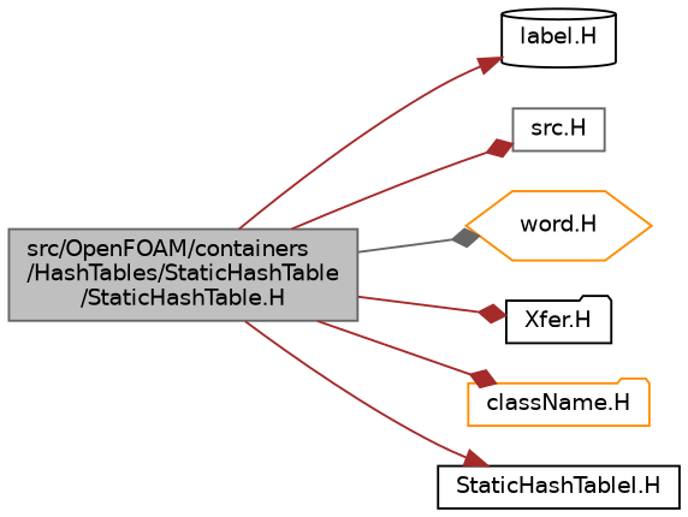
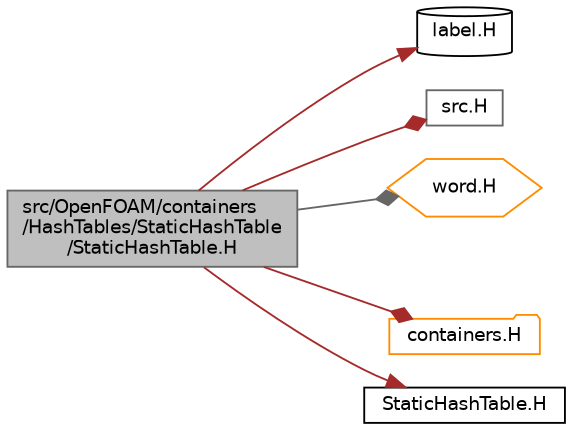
  digraph {
    rankdir=LR
    node [color=black fontname=Helvetica fontsize=10 shape=box]
    edge [arrowhead=diamond color=brown fontname=Helvetica fontsize=10 labelfontname=Helvetica labelfontsize=10 style=solid]
    n1 [color=gray40 fillcolor=grey75 fontcolor=black height=0.2 label="src/OpenFOAM/containers\l/HashTables/StaticHashTable\l/StaticHashTable.H" style=filled width=0.4]
    n2 [height=0.2 label="label.H" shape=cylinder width=0.4]
    n3 [color=gray40 height=0.2 label="src.H" width=0.4]
    n4 [color=darkorange height=0.2 label="word.H" shape=hexagon width=0.4]
-   n5 [height=0.2 label="Xfer.H" shape=folder width=0.4]
-   n6 [color=darkorange height=0.2 label="className.H" shape=folder width=0.4]
-   n7 [height=0.2 label="StaticHashTableI.H" width=0.4]
+   n6 [color=darkorange height=0.2 label="containers.H" shape=folder width=0.4]
+   n7 [height=0.2 label="StaticHashTable.H" width=0.4]
    n1 -> n2 [arrowhead=normal]
    n1 -> n3
    n1 -> n4 [color=gray40]
-   n1 -> n5
    n1 -> n6
    n1 -> n7 [arrowhead=normal]
  }
